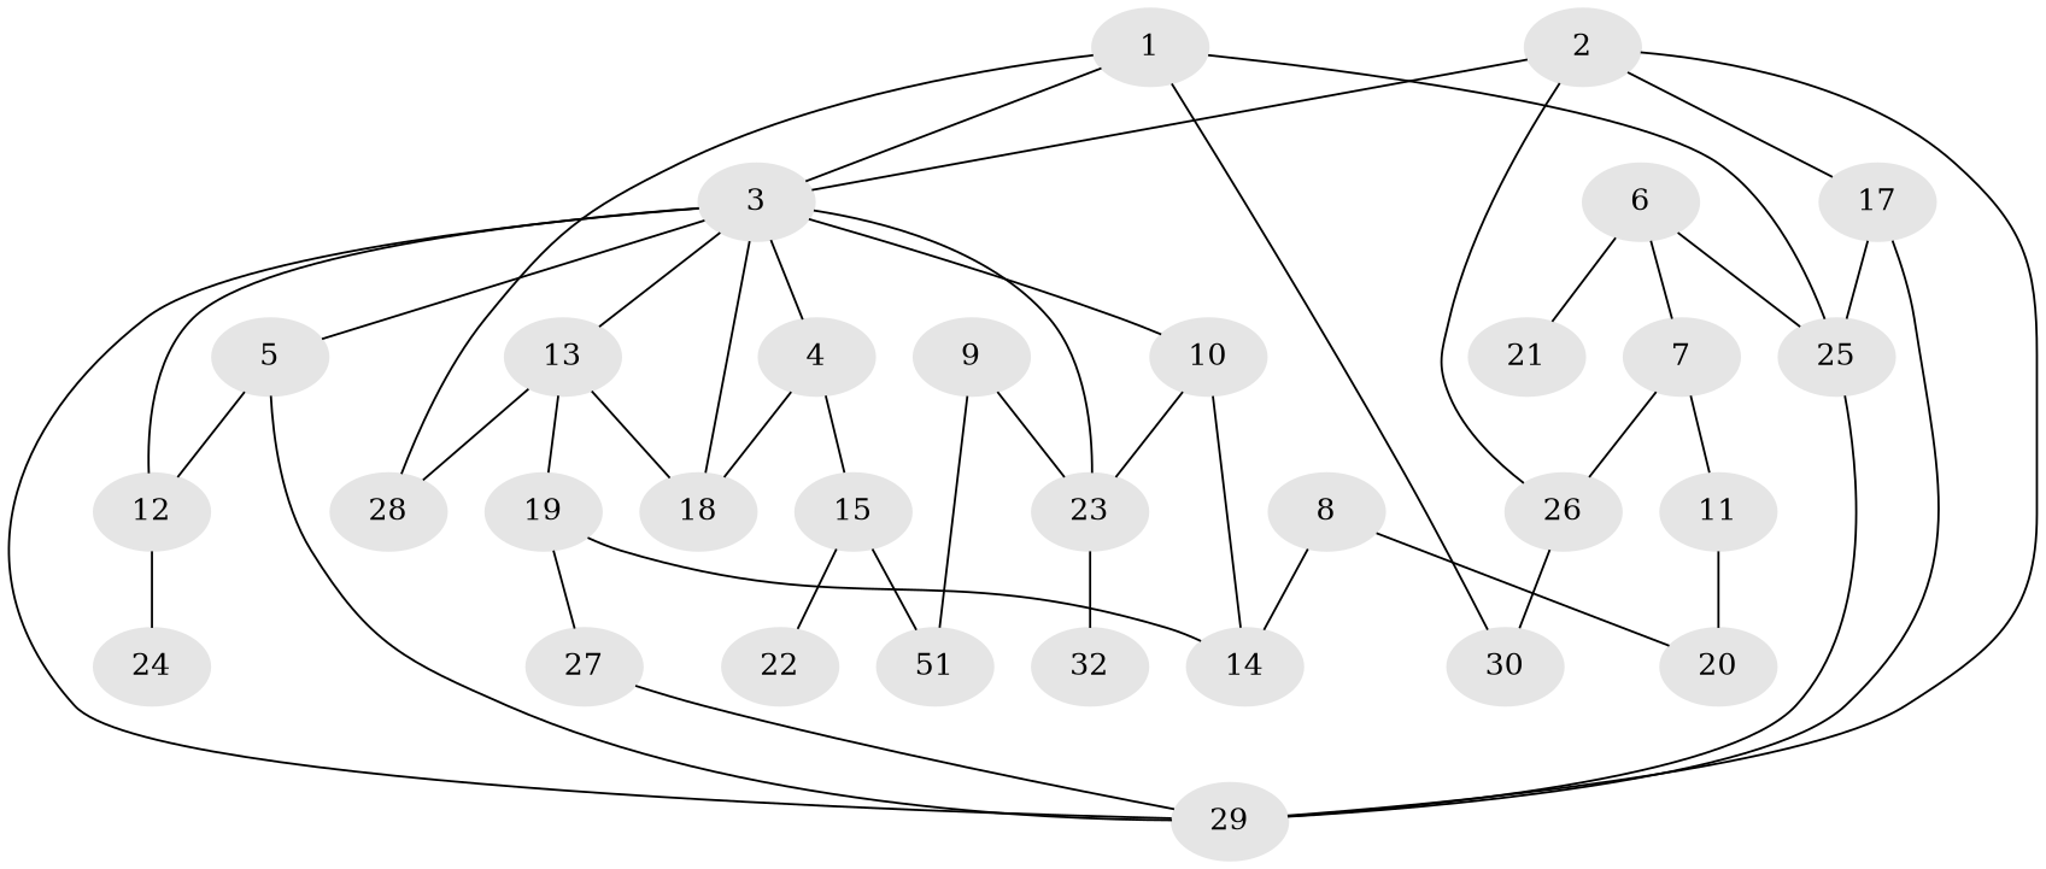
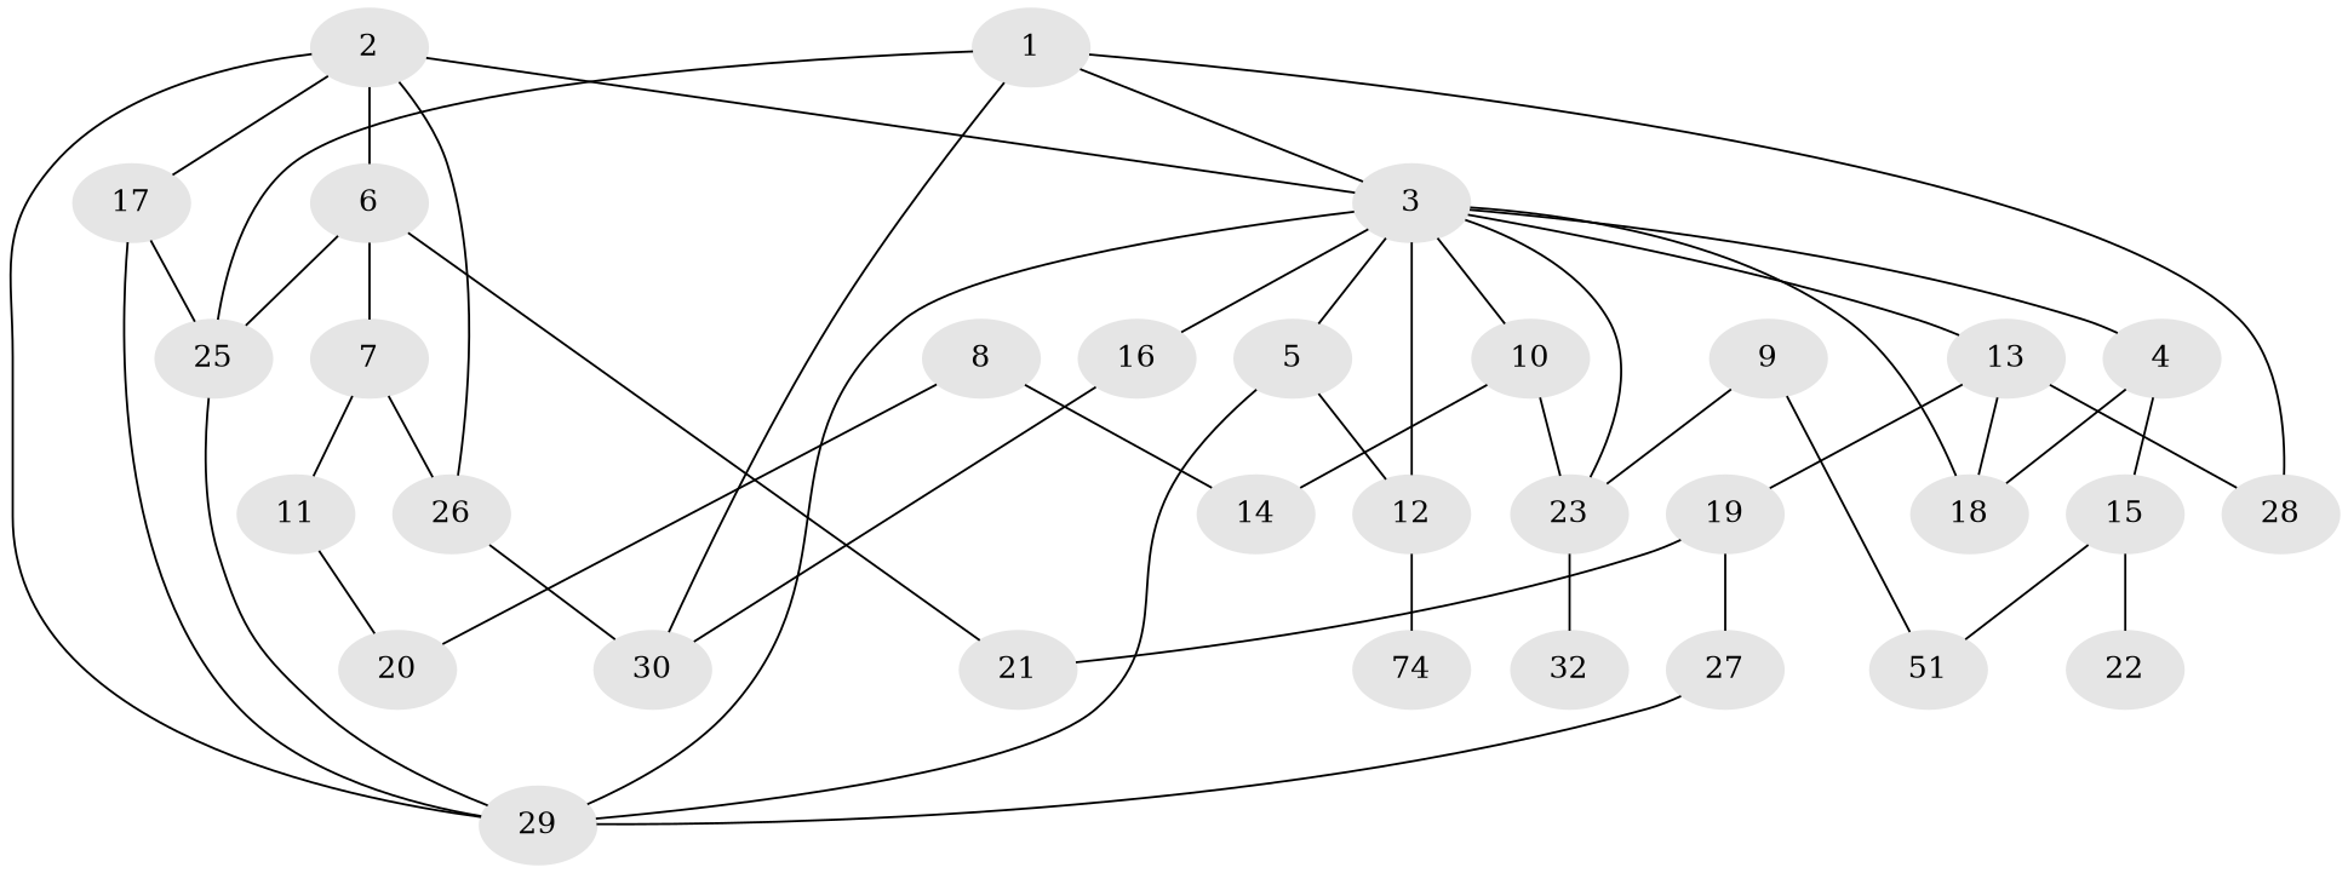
  graph {
    node [color=gray90 style=filled]
    edge [weight=1.0]
    1
    3
    25
    28
    30
    29
    4
    5
    10
    12
    13
+   16
    18
    23
    2
    6
    17
    26
    7
    21
    15
    14
-   24
+   24 [label=74]
    19
    32
    n26 [label=51]
    22
    11
    20
    8
    9
    27
    1 -- 3
    1 -- 25
    1 -- 28
    1 -- 30
    3 -- 29
    3 -- 4
    3 -- 5
    3 -- 10
    3 -- 12
    3 -- 13
+   3 -- 16
    3 -- 18
    3 -- 23
    25 -- 29
    4 -- 18
    4 -- 15
    5 -- 29
    5 -- 12
    10 -- 23
    10 -- 14
    12 -- 24
    13 -- 28
    13 -- 18
    13 -- 19
+   16 -- 30
    23 -- 32
    2 -- 3
    2 -- 29
+   2 -- 6
    2 -- 17
    2 -- 26
    6 -- 25
    6 -- 7
    6 -- 21
    17 -- 25
    17 -- 29
    26 -- 30
    7 -- 26
    7 -- 11
    15 -- n26
    15 -- 22
-   19 -- 14
+   19 -- 21
    19 -- 27
    11 -- 20
    8 -- 14
    8 -- 20
    9 -- 23
    9 -- n26
    27 -- 29
  }
